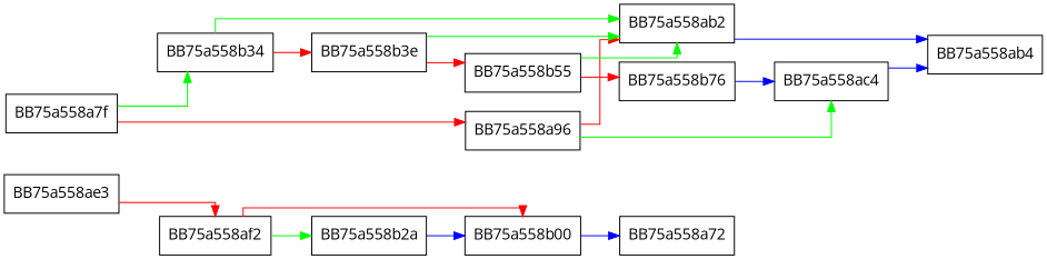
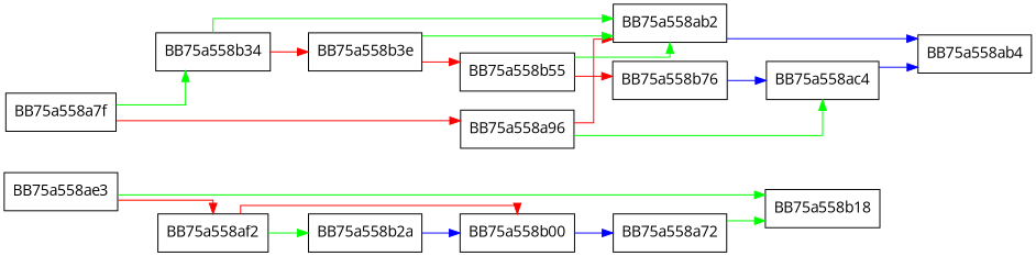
  digraph {
    fontname="Open Sans"
    rankdir=LR
    splines=ortho
    node [fontname="Open Sans" shape=box]
    edge [color=green fontname="Open Sans"]
    BB75a558ae3
+   BB75a558b18
    BB75a558af2
    BB75a558a72
    BB75a558b2a
    BB75a558b00
    BB75a558a7f
    BB75a558b34
    BB75a558a96
    BB75a558ab2
    BB75a558b3e
    BB75a558ac4
    BB75a558ab4
    BB75a558b55
    BB75a558b76
+   BB75a558ae3 -> BB75a558b18
    BB75a558ae3 -> BB75a558af2 [color=red]
    BB75a558af2 -> BB75a558b2a
    BB75a558af2 -> BB75a558b00 [color=red]
+   BB75a558a72 -> BB75a558b18
    BB75a558b2a -> BB75a558b00 [color=blue]
    BB75a558b00 -> BB75a558a72 [color=blue]
    BB75a558a7f -> BB75a558b34
    BB75a558a7f -> BB75a558a96 [color=red]
    BB75a558b34 -> BB75a558ab2
    BB75a558b34 -> BB75a558b3e [color=red]
    BB75a558a96 -> BB75a558ab2 [color=red]
    BB75a558a96 -> BB75a558ac4
    BB75a558ab2 -> BB75a558ab4 [color=blue]
    BB75a558b3e -> BB75a558ab2
    BB75a558b3e -> BB75a558b55 [color=red]
    BB75a558ac4 -> BB75a558ab4 [color=blue]
    BB75a558b55 -> BB75a558ab2
    BB75a558b55 -> BB75a558b76 [color=red]
    BB75a558b76 -> BB75a558ac4 [color=blue]
  }
